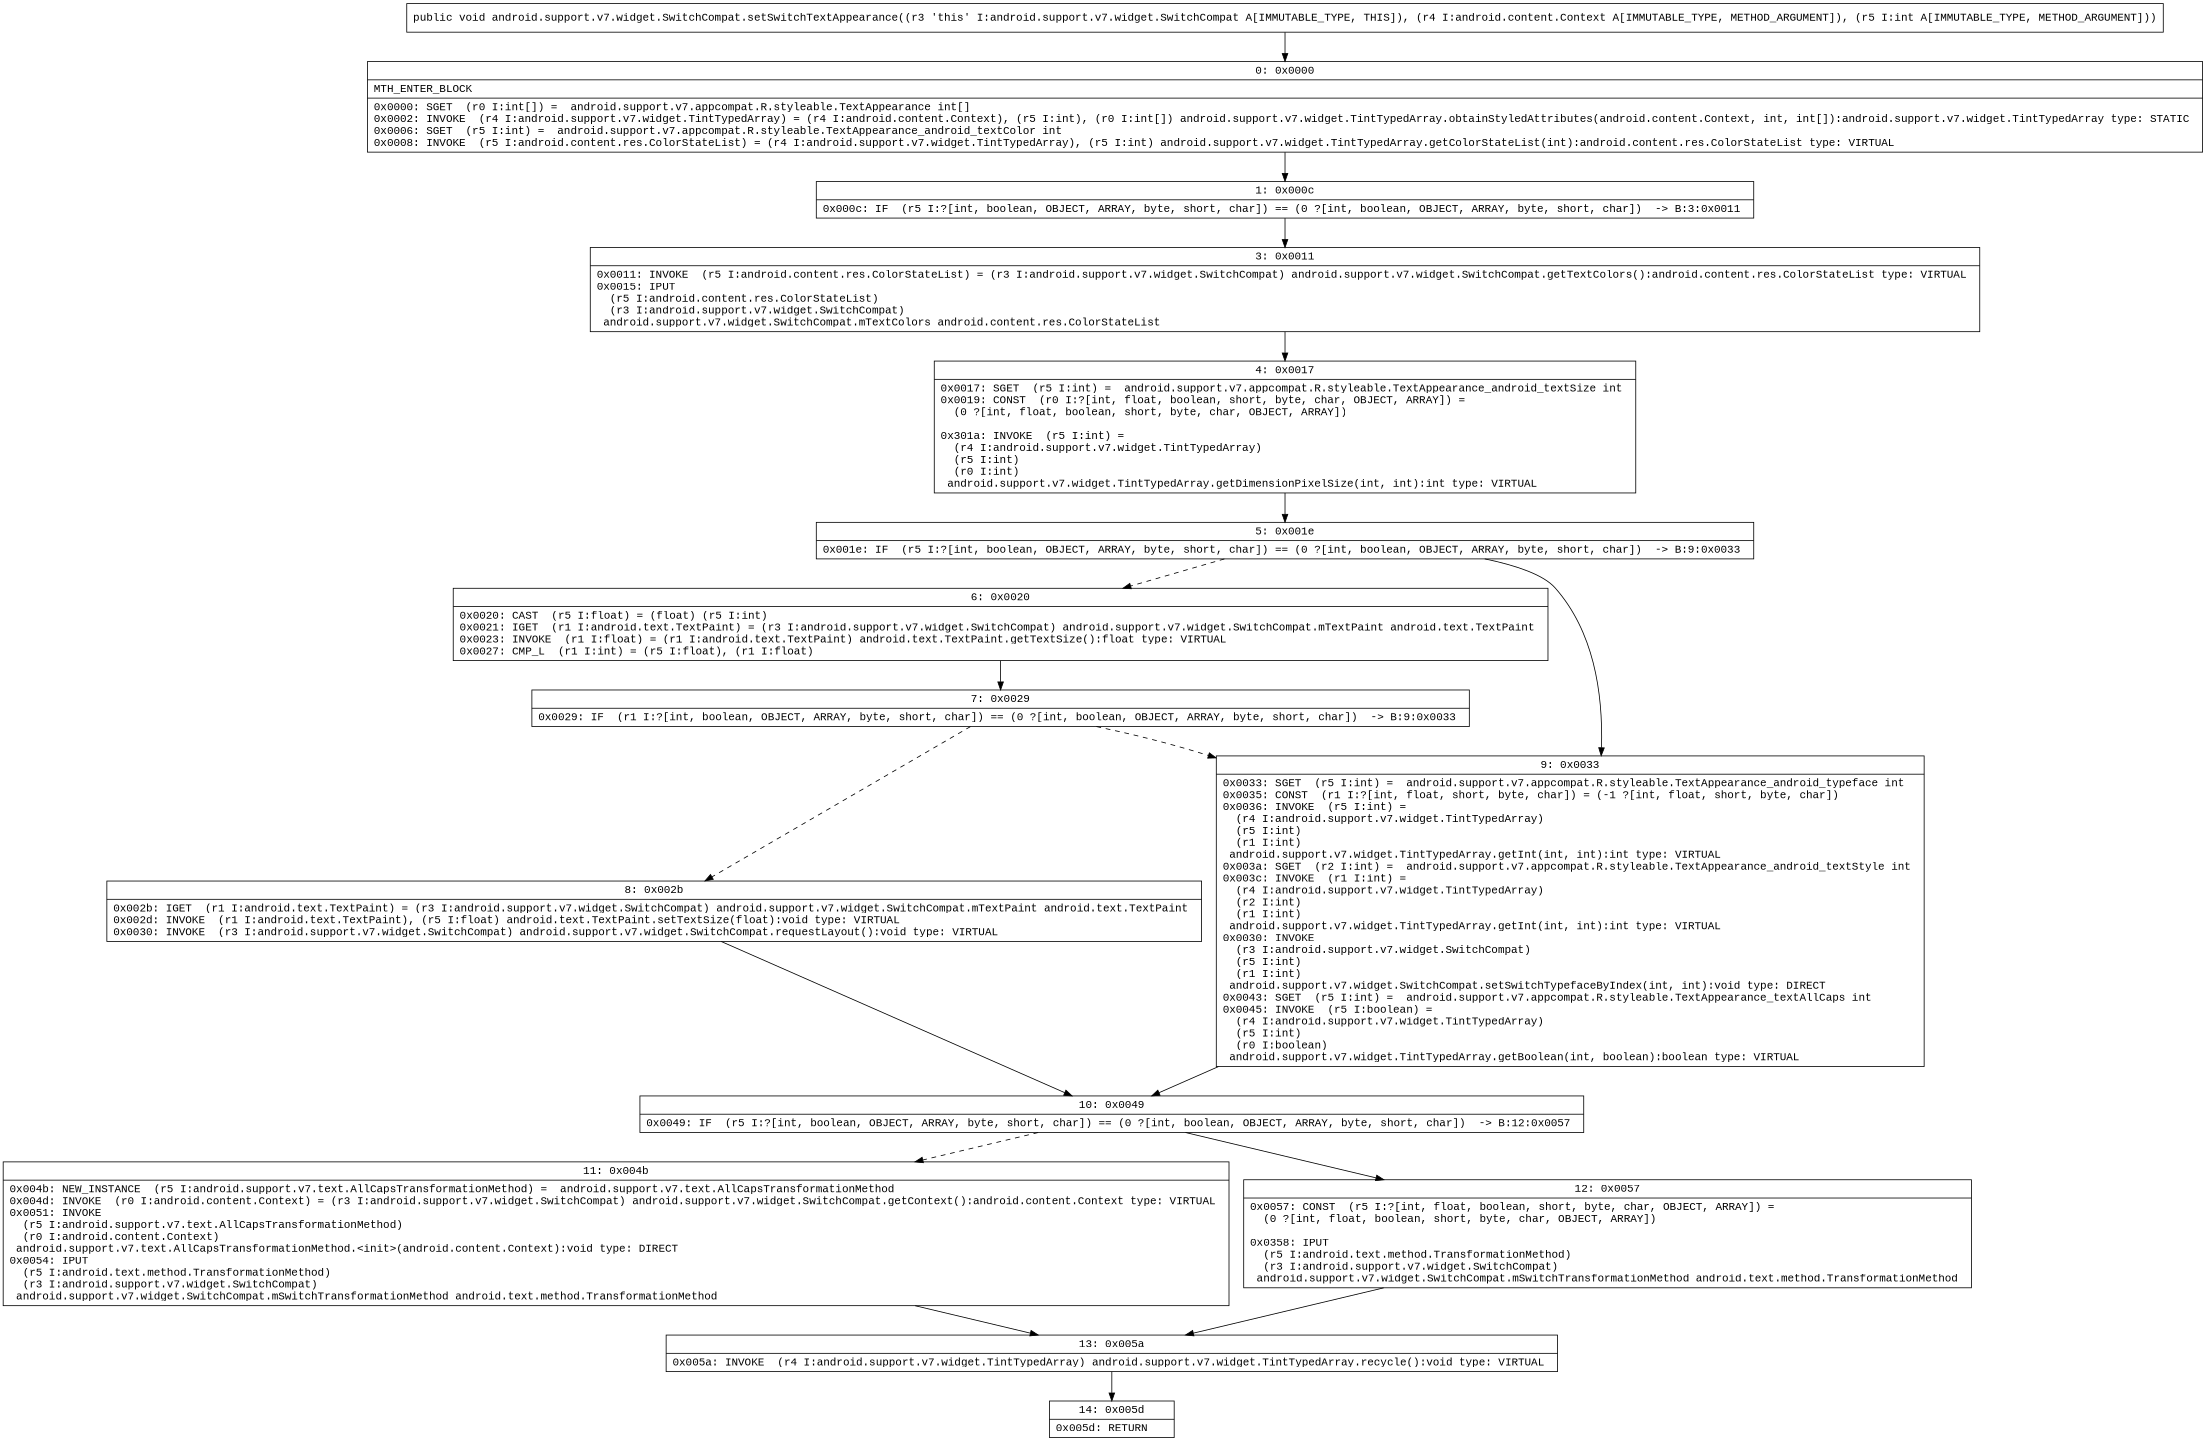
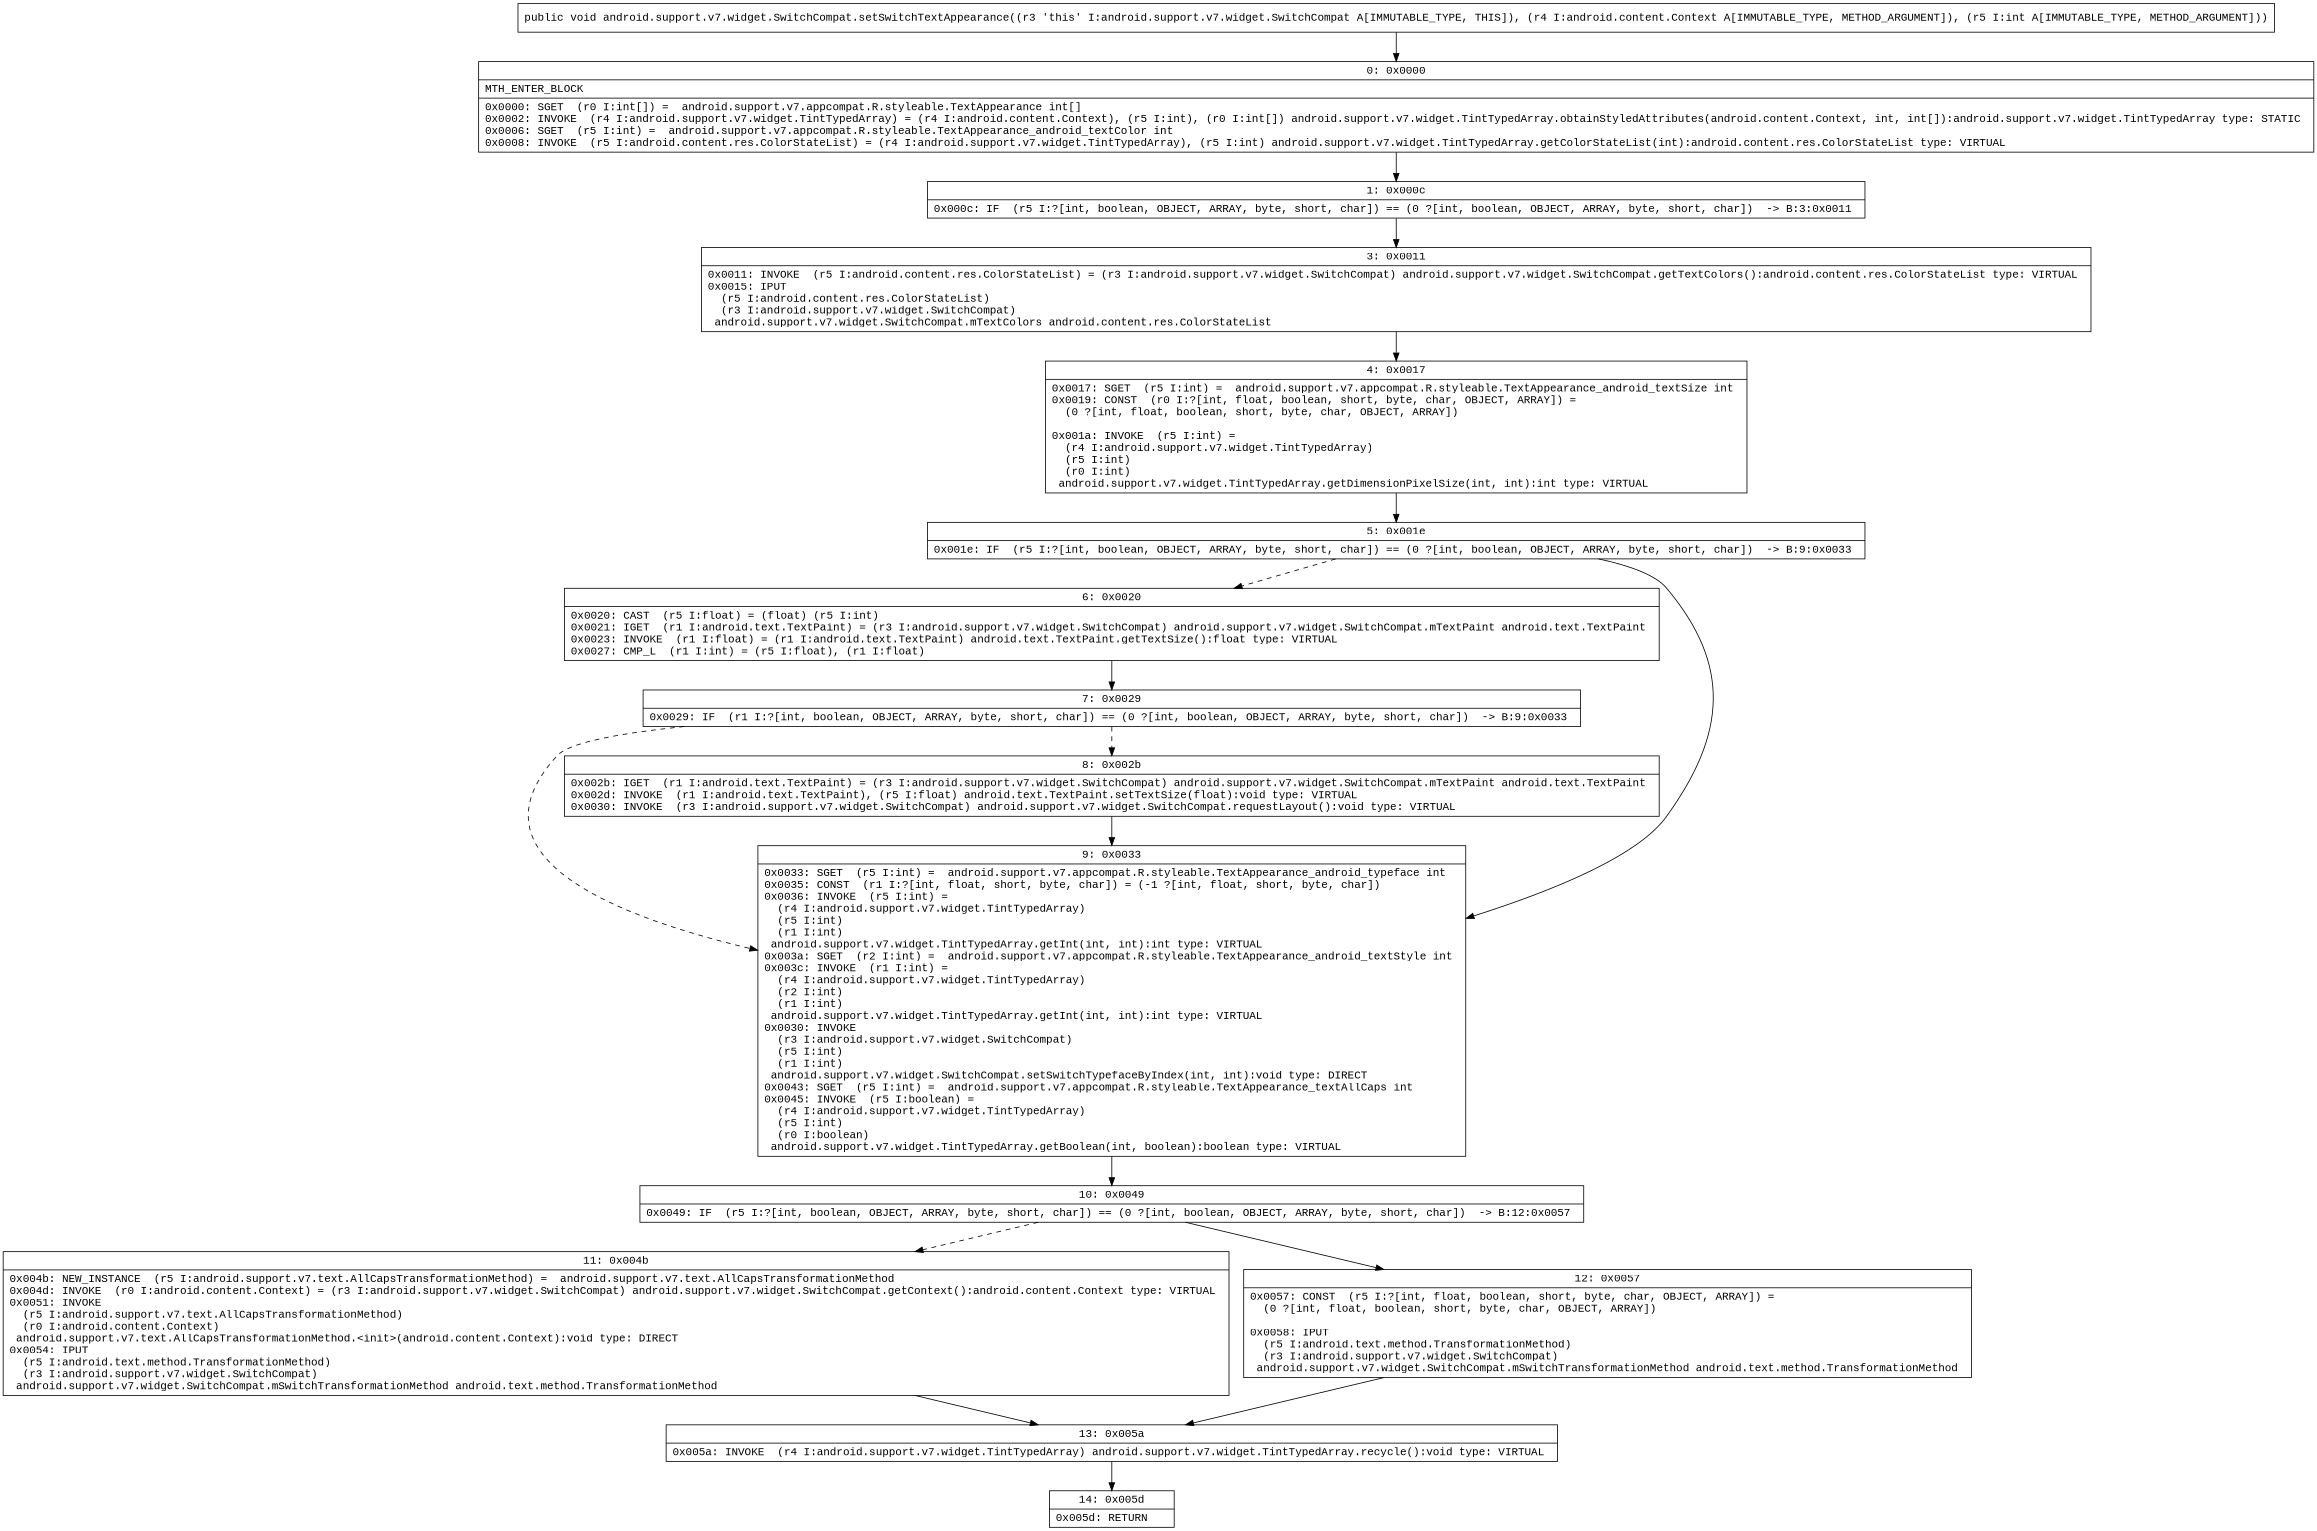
  digraph {
    fontname="Liberation Mono"
    node [fontname="Liberation Mono" shape=record]
    edge [fontname="Liberation Mono"]
    n1 [label="{0\:\ 0x0000|MTH_ENTER_BLOCK\l|0x0000: SGET  (r0 I:int[]) =  android.support.v7.appcompat.R.styleable.TextAppearance int[] \l0x0002: INVOKE  (r4 I:android.support.v7.widget.TintTypedArray) = (r4 I:android.content.Context), (r5 I:int), (r0 I:int[]) android.support.v7.widget.TintTypedArray.obtainStyledAttributes(android.content.Context, int, int[]):android.support.v7.widget.TintTypedArray type: STATIC \l0x0006: SGET  (r5 I:int) =  android.support.v7.appcompat.R.styleable.TextAppearance_android_textColor int \l0x0008: INVOKE  (r5 I:android.content.res.ColorStateList) = (r4 I:android.support.v7.widget.TintTypedArray), (r5 I:int) android.support.v7.widget.TintTypedArray.getColorStateList(int):android.content.res.ColorStateList type: VIRTUAL \l}"]
    n2 [label="{1\:\ 0x000c|0x000c: IF  (r5 I:?[int, boolean, OBJECT, ARRAY, byte, short, char]) == (0 ?[int, boolean, OBJECT, ARRAY, byte, short, char])  \-\> B:3:0x0011 \l}"]
    n3 [label="{3\:\ 0x0011|0x0011: INVOKE  (r5 I:android.content.res.ColorStateList) = (r3 I:android.support.v7.widget.SwitchCompat) android.support.v7.widget.SwitchCompat.getTextColors():android.content.res.ColorStateList type: VIRTUAL \l0x0015: IPUT  \l  (r5 I:android.content.res.ColorStateList)\l  (r3 I:android.support.v7.widget.SwitchCompat)\l android.support.v7.widget.SwitchCompat.mTextColors android.content.res.ColorStateList \l}"]
-   n4 [label="{4\:\ 0x0017|0x0017: SGET  (r5 I:int) =  android.support.v7.appcompat.R.styleable.TextAppearance_android_textSize int \l0x0019: CONST  (r0 I:?[int, float, boolean, short, byte, char, OBJECT, ARRAY]) = \l  (0 ?[int, float, boolean, short, byte, char, OBJECT, ARRAY])\l \l0x301a: INVOKE  (r5 I:int) = \l  (r4 I:android.support.v7.widget.TintTypedArray)\l  (r5 I:int)\l  (r0 I:int)\l android.support.v7.widget.TintTypedArray.getDimensionPixelSize(int, int):int type: VIRTUAL \l}"]
+   n4 [label="{4\:\ 0x0017|0x0017: SGET  (r5 I:int) =  android.support.v7.appcompat.R.styleable.TextAppearance_android_textSize int \l0x0019: CONST  (r0 I:?[int, float, boolean, short, byte, char, OBJECT, ARRAY]) = \l  (0 ?[int, float, boolean, short, byte, char, OBJECT, ARRAY])\l \l0x001a: INVOKE  (r5 I:int) = \l  (r4 I:android.support.v7.widget.TintTypedArray)\l  (r5 I:int)\l  (r0 I:int)\l android.support.v7.widget.TintTypedArray.getDimensionPixelSize(int, int):int type: VIRTUAL \l}"]
    n5 [label="{5\:\ 0x001e|0x001e: IF  (r5 I:?[int, boolean, OBJECT, ARRAY, byte, short, char]) == (0 ?[int, boolean, OBJECT, ARRAY, byte, short, char])  \-\> B:9:0x0033 \l}"]
    n6 [label="{6\:\ 0x0020|0x0020: CAST  (r5 I:float) = (float) (r5 I:int) \l0x0021: IGET  (r1 I:android.text.TextPaint) = (r3 I:android.support.v7.widget.SwitchCompat) android.support.v7.widget.SwitchCompat.mTextPaint android.text.TextPaint \l0x0023: INVOKE  (r1 I:float) = (r1 I:android.text.TextPaint) android.text.TextPaint.getTextSize():float type: VIRTUAL \l0x0027: CMP_L  (r1 I:int) = (r5 I:float), (r1 I:float) \l}"]
    n7 [label="{9\:\ 0x0033|0x0033: SGET  (r5 I:int) =  android.support.v7.appcompat.R.styleable.TextAppearance_android_typeface int \l0x0035: CONST  (r1 I:?[int, float, short, byte, char]) = (\-1 ?[int, float, short, byte, char]) \l0x0036: INVOKE  (r5 I:int) = \l  (r4 I:android.support.v7.widget.TintTypedArray)\l  (r5 I:int)\l  (r1 I:int)\l android.support.v7.widget.TintTypedArray.getInt(int, int):int type: VIRTUAL \l0x003a: SGET  (r2 I:int) =  android.support.v7.appcompat.R.styleable.TextAppearance_android_textStyle int \l0x003c: INVOKE  (r1 I:int) = \l  (r4 I:android.support.v7.widget.TintTypedArray)\l  (r2 I:int)\l  (r1 I:int)\l android.support.v7.widget.TintTypedArray.getInt(int, int):int type: VIRTUAL \l0x0030: INVOKE  \l  (r3 I:android.support.v7.widget.SwitchCompat)\l  (r5 I:int)\l  (r1 I:int)\l android.support.v7.widget.SwitchCompat.setSwitchTypefaceByIndex(int, int):void type: DIRECT \l0x0043: SGET  (r5 I:int) =  android.support.v7.appcompat.R.styleable.TextAppearance_textAllCaps int \l0x0045: INVOKE  (r5 I:boolean) = \l  (r4 I:android.support.v7.widget.TintTypedArray)\l  (r5 I:int)\l  (r0 I:boolean)\l android.support.v7.widget.TintTypedArray.getBoolean(int, boolean):boolean type: VIRTUAL \l}"]
    n8 [label="{7\:\ 0x0029|0x0029: IF  (r1 I:?[int, boolean, OBJECT, ARRAY, byte, short, char]) == (0 ?[int, boolean, OBJECT, ARRAY, byte, short, char])  \-\> B:9:0x0033 \l}"]
    n9 [label="{10\:\ 0x0049|0x0049: IF  (r5 I:?[int, boolean, OBJECT, ARRAY, byte, short, char]) == (0 ?[int, boolean, OBJECT, ARRAY, byte, short, char])  \-\> B:12:0x0057 \l}"]
    n10 [label="{8\:\ 0x002b|0x002b: IGET  (r1 I:android.text.TextPaint) = (r3 I:android.support.v7.widget.SwitchCompat) android.support.v7.widget.SwitchCompat.mTextPaint android.text.TextPaint \l0x002d: INVOKE  (r1 I:android.text.TextPaint), (r5 I:float) android.text.TextPaint.setTextSize(float):void type: VIRTUAL \l0x0030: INVOKE  (r3 I:android.support.v7.widget.SwitchCompat) android.support.v7.widget.SwitchCompat.requestLayout():void type: VIRTUAL \l}"]
    n11 [label="{11\:\ 0x004b|0x004b: NEW_INSTANCE  (r5 I:android.support.v7.text.AllCapsTransformationMethod) =  android.support.v7.text.AllCapsTransformationMethod \l0x004d: INVOKE  (r0 I:android.content.Context) = (r3 I:android.support.v7.widget.SwitchCompat) android.support.v7.widget.SwitchCompat.getContext():android.content.Context type: VIRTUAL \l0x0051: INVOKE  \l  (r5 I:android.support.v7.text.AllCapsTransformationMethod)\l  (r0 I:android.content.Context)\l android.support.v7.text.AllCapsTransformationMethod.\<init\>(android.content.Context):void type: DIRECT \l0x0054: IPUT  \l  (r5 I:android.text.method.TransformationMethod)\l  (r3 I:android.support.v7.widget.SwitchCompat)\l android.support.v7.widget.SwitchCompat.mSwitchTransformationMethod android.text.method.TransformationMethod \l}"]
-   n12 [label="{12\:\ 0x0057|0x0057: CONST  (r5 I:?[int, float, boolean, short, byte, char, OBJECT, ARRAY]) = \l  (0 ?[int, float, boolean, short, byte, char, OBJECT, ARRAY])\l \l0x0358: IPUT  \l  (r5 I:android.text.method.TransformationMethod)\l  (r3 I:android.support.v7.widget.SwitchCompat)\l android.support.v7.widget.SwitchCompat.mSwitchTransformationMethod android.text.method.TransformationMethod \l}"]
+   n12 [label="{12\:\ 0x0057|0x0057: CONST  (r5 I:?[int, float, boolean, short, byte, char, OBJECT, ARRAY]) = \l  (0 ?[int, float, boolean, short, byte, char, OBJECT, ARRAY])\l \l0x0058: IPUT  \l  (r5 I:android.text.method.TransformationMethod)\l  (r3 I:android.support.v7.widget.SwitchCompat)\l android.support.v7.widget.SwitchCompat.mSwitchTransformationMethod android.text.method.TransformationMethod \l}"]
    n13 [label="{13\:\ 0x005a|0x005a: INVOKE  (r4 I:android.support.v7.widget.TintTypedArray) android.support.v7.widget.TintTypedArray.recycle():void type: VIRTUAL \l}"]
    n14 [label="{14\:\ 0x005d|0x005d: RETURN   \l}"]
    n15 [label="{public void android.support.v7.widget.SwitchCompat.setSwitchTextAppearance((r3 'this' I:android.support.v7.widget.SwitchCompat A[IMMUTABLE_TYPE, THIS]), (r4 I:android.content.Context A[IMMUTABLE_TYPE, METHOD_ARGUMENT]), (r5 I:int A[IMMUTABLE_TYPE, METHOD_ARGUMENT])) }"]
    n1 -> n2
    n2 -> n3
    n3 -> n4
    n4 -> n5
    n5 -> n6 [style=dashed]
    n5 -> n7
    n6 -> n8
    n7 -> n9
    n8 -> n7 [style=dashed]
    n8 -> n10 [style=dashed]
    n9 -> n11 [style=dashed]
    n9 -> n12
-   n10 -> n9
+   n10 -> n7
    n11 -> n13
    n12 -> n13
    n13 -> n14
    n15 -> n1
  }
